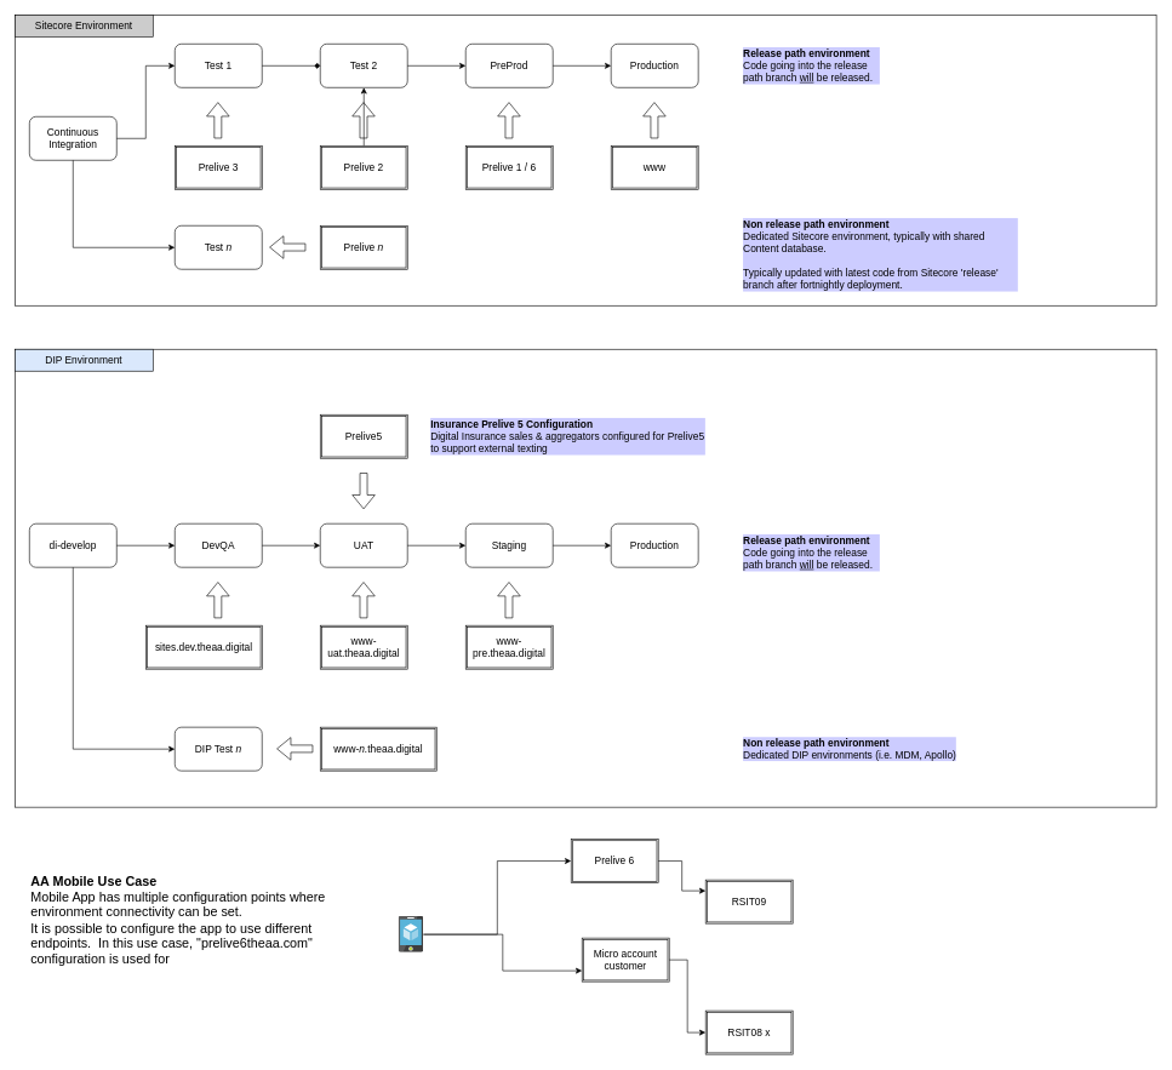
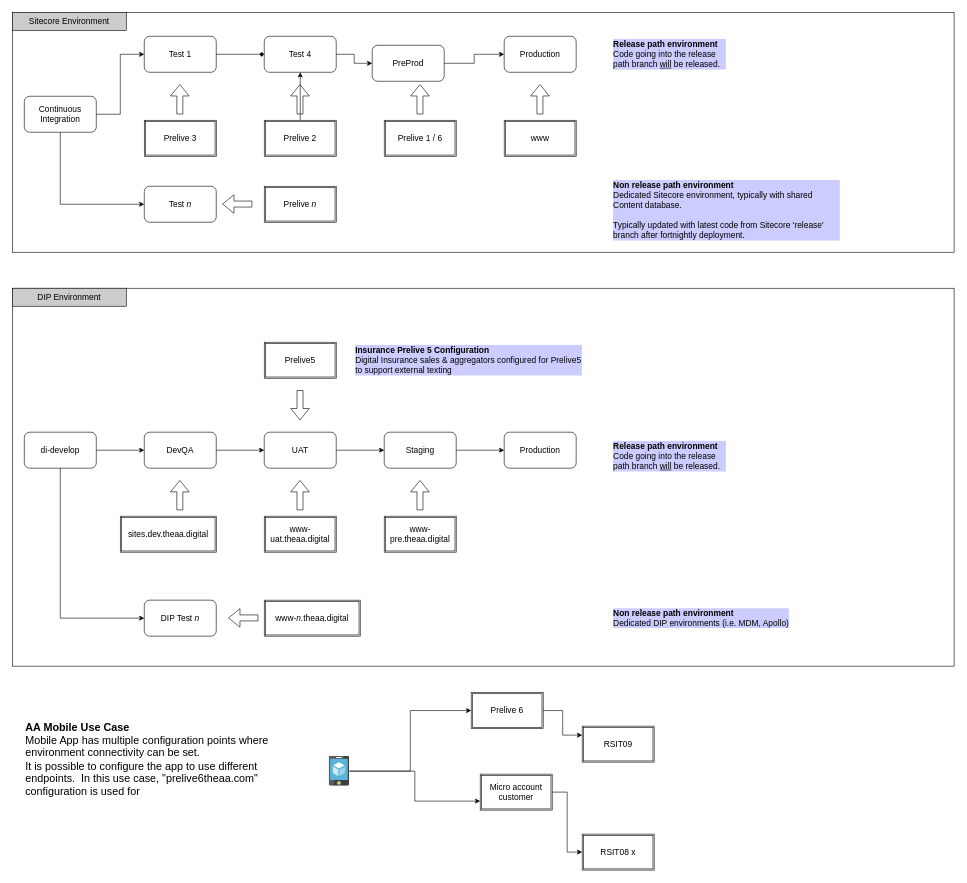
  <mxCell id="0" />
  <mxCell id="1" parent="0" />
  <mxCell id="2" value="" style="rounded=0;whiteSpace=wrap;html=1;fontSize=14;fillColor=none;" parent="1" vertex="1"><mxGeometry x="20" y="480" width="1570" height="630" as="geometry" /></mxCell>
  <mxCell id="3" value="" style="rounded=0;whiteSpace=wrap;html=1;fillColor=none;fontSize=14;" parent="1" vertex="1"><mxGeometry x="20" y="20" width="1570" height="400" as="geometry" /></mxCell>
  <mxCell id="4" value="Sitecore Environment" style="rounded=0;whiteSpace=wrap;html=1;fontSize=14;fillColor=#CCCCCC;align=center;" parent="1" vertex="1"><mxGeometry x="20" y="20" width="190" height="30" as="geometry" /></mxCell>
  <mxCell id="5" style="edgeStyle=orthogonalEdgeStyle;rounded=0;orthogonalLoop=1;jettySize=auto;html=1;fontSize=14;endArrow=diamond;" parent="1" source="6" target="10" edge="1"><mxGeometry relative="1" as="geometry" /></mxCell>
  <mxCell id="6" value="Test 1" style="rounded=1;whiteSpace=wrap;html=1;fontSize=14;fillColor=none;" parent="1" vertex="1"><mxGeometry x="240" y="60" width="120" height="60" as="geometry" /></mxCell>
  <mxCell id="7" style="edgeStyle=orthogonalEdgeStyle;rounded=0;orthogonalLoop=1;jettySize=auto;html=1;fontSize=14;" parent="1" source="8" target="11" edge="1"><mxGeometry relative="1" as="geometry" /></mxCell>
- <mxCell id="8" value="PreProd" style="rounded=1;whiteSpace=wrap;html=1;fontSize=14;fillColor=none;" parent="1" vertex="1"><mxGeometry x="640" y="60" width="120" height="60" as="geometry" /></mxCell>
+ <mxCell id="8" value="PreProd" style="rounded=1;whiteSpace=wrap;html=1;fontSize=14;fillColor=none;" parent="1" vertex="1"><mxGeometry x="620" y="75" width="120" height="60" as="geometry" /></mxCell>
  <mxCell id="9" style="edgeStyle=orthogonalEdgeStyle;rounded=0;orthogonalLoop=1;jettySize=auto;html=1;fontSize=14;" parent="1" source="10" target="8" edge="1"><mxGeometry relative="1" as="geometry" /></mxCell>
- <mxCell id="10" value="Test 2" style="rounded=1;whiteSpace=wrap;html=1;fontSize=14;fillColor=none;" parent="1" vertex="1"><mxGeometry x="440" y="60" width="120" height="60" as="geometry" /></mxCell>
+ <mxCell id="10" value="Test 4" style="rounded=1;whiteSpace=wrap;html=1;fontSize=14;fillColor=none;" parent="1" vertex="1"><mxGeometry x="440" y="60" width="120" height="60" as="geometry" /></mxCell>
  <mxCell id="11" value="Production" style="rounded=1;whiteSpace=wrap;html=1;fontSize=14;fillColor=none;" parent="1" vertex="1"><mxGeometry x="840" y="60" width="120" height="60" as="geometry" /></mxCell>
  <mxCell id="12" style="edgeStyle=orthogonalEdgeStyle;rounded=0;orthogonalLoop=1;jettySize=auto;html=1;fontSize=14;" parent="1" source="13" target="17" edge="1"><mxGeometry relative="1" as="geometry" /></mxCell>
  <mxCell id="13" value="DevQA" style="rounded=1;whiteSpace=wrap;html=1;fontSize=14;fillColor=none;" parent="1" vertex="1"><mxGeometry x="240" y="720" width="120" height="60" as="geometry" /></mxCell>
  <mxCell id="14" style="edgeStyle=orthogonalEdgeStyle;rounded=0;orthogonalLoop=1;jettySize=auto;html=1;fontSize=14;" parent="1" source="15" target="18" edge="1"><mxGeometry relative="1" as="geometry" /></mxCell>
  <mxCell id="15" value="Staging" style="rounded=1;whiteSpace=wrap;html=1;fontSize=14;fillColor=none;" parent="1" vertex="1"><mxGeometry x="640" y="720" width="120" height="60" as="geometry" /></mxCell>
  <mxCell id="16" style="edgeStyle=orthogonalEdgeStyle;rounded=0;orthogonalLoop=1;jettySize=auto;html=1;fontSize=14;" parent="1" source="17" target="15" edge="1"><mxGeometry relative="1" as="geometry" /></mxCell>
  <mxCell id="17" value="UAT" style="rounded=1;whiteSpace=wrap;html=1;fontSize=14;fillColor=none;" parent="1" vertex="1"><mxGeometry x="440" y="720" width="120" height="60" as="geometry" /></mxCell>
  <mxCell id="18" value="Production" style="rounded=1;whiteSpace=wrap;html=1;fontSize=14;fillColor=none;" parent="1" vertex="1"><mxGeometry x="840" y="720" width="120" height="60" as="geometry" /></mxCell>
  <mxCell id="19" value="Prelive 3" style="shape=ext;double=1;rounded=0;whiteSpace=wrap;html=1;fillColor=none;fontSize=14;" parent="1" vertex="1"><mxGeometry x="240" y="200" width="120" height="60" as="geometry" /></mxCell>
  <mxCell id="20" value="" style="edgeStyle=orthogonalEdgeStyle;rounded=0;orthogonalLoop=1;jettySize=auto;html=1;fontSize=14;" parent="1" source="21" target="10" edge="1"><mxGeometry relative="1" as="geometry" /></mxCell>
  <mxCell id="21" value="Prelive 2" style="shape=ext;double=1;rounded=0;whiteSpace=wrap;html=1;fillColor=none;fontSize=14;" parent="1" vertex="1"><mxGeometry x="440" y="200" width="120" height="60" as="geometry" /></mxCell>
  <mxCell id="22" value="Prelive 1 / 6" style="shape=ext;double=1;rounded=0;whiteSpace=wrap;html=1;fillColor=none;fontSize=14;" parent="1" vertex="1"><mxGeometry x="640" y="200" width="120" height="60" as="geometry" /></mxCell>
  <mxCell id="23" value="www" style="shape=ext;double=1;rounded=0;whiteSpace=wrap;html=1;fillColor=none;fontSize=14;" parent="1" vertex="1"><mxGeometry x="840" y="200" width="120" height="60" as="geometry" /></mxCell>
  <mxCell id="24" value="" style="shape=flexArrow;endArrow=classic;html=1;fontSize=14;" parent="1" edge="1"><mxGeometry width="50" height="50" relative="1" as="geometry"><mxPoint x="299.29" y="190" as="sourcePoint" /><mxPoint x="299.29" y="140" as="targetPoint" /></mxGeometry></mxCell>
  <mxCell id="25" value="" style="shape=flexArrow;endArrow=classic;html=1;fontSize=14;" parent="1" edge="1"><mxGeometry width="50" height="50" relative="1" as="geometry"><mxPoint x="699.58" y="190" as="sourcePoint" /><mxPoint x="699.58" y="140" as="targetPoint" /></mxGeometry></mxCell>
  <mxCell id="26" value="" style="shape=flexArrow;endArrow=classic;html=1;fontSize=14;" parent="1" edge="1"><mxGeometry width="50" height="50" relative="1" as="geometry"><mxPoint x="499.58" y="190" as="sourcePoint" /><mxPoint x="499.58" y="140" as="targetPoint" /></mxGeometry></mxCell>
  <mxCell id="27" value="" style="shape=flexArrow;endArrow=classic;html=1;fontSize=14;" parent="1" edge="1"><mxGeometry width="50" height="50" relative="1" as="geometry"><mxPoint x="899.58" y="190" as="sourcePoint" /><mxPoint x="899.58" y="140" as="targetPoint" /></mxGeometry></mxCell>
  <mxCell id="28" value="sites.dev.theaa.digital" style="shape=ext;double=1;rounded=0;whiteSpace=wrap;html=1;fillColor=none;fontSize=14;" parent="1" vertex="1"><mxGeometry x="200" y="860" width="160" height="60" as="geometry" /></mxCell>
  <mxCell id="29" value="www-uat.theaa.digital" style="shape=ext;double=1;rounded=0;whiteSpace=wrap;html=1;fillColor=none;fontSize=14;" parent="1" vertex="1"><mxGeometry x="440" y="860" width="120" height="60" as="geometry" /></mxCell>
  <mxCell id="30" value="www-pre.theaa.digital" style="shape=ext;double=1;rounded=0;whiteSpace=wrap;html=1;fillColor=none;fontSize=14;" parent="1" vertex="1"><mxGeometry x="640" y="860" width="120" height="60" as="geometry" /></mxCell>
  <mxCell id="31" value="" style="shape=flexArrow;endArrow=classic;html=1;fontSize=14;" parent="1" edge="1"><mxGeometry width="50" height="50" relative="1" as="geometry"><mxPoint x="299.29" y="850" as="sourcePoint" /><mxPoint x="299.29" y="800" as="targetPoint" /></mxGeometry></mxCell>
  <mxCell id="32" value="" style="shape=flexArrow;endArrow=classic;html=1;fontSize=14;" parent="1" edge="1"><mxGeometry width="50" height="50" relative="1" as="geometry"><mxPoint x="699.58" y="850" as="sourcePoint" /><mxPoint x="699.58" y="800" as="targetPoint" /></mxGeometry></mxCell>
  <mxCell id="33" value="" style="shape=flexArrow;endArrow=classic;html=1;fontSize=14;" parent="1" edge="1"><mxGeometry width="50" height="50" relative="1" as="geometry"><mxPoint x="499.58" y="850" as="sourcePoint" /><mxPoint x="499.58" y="800" as="targetPoint" /></mxGeometry></mxCell>
  <mxCell id="34" style="edgeStyle=orthogonalEdgeStyle;rounded=0;orthogonalLoop=1;jettySize=auto;html=1;entryX=0;entryY=0.5;entryDx=0;entryDy=0;fontSize=14;" parent="1" source="36" target="6" edge="1"><mxGeometry relative="1" as="geometry" /></mxCell>
  <mxCell id="35" style="edgeStyle=orthogonalEdgeStyle;rounded=0;orthogonalLoop=1;jettySize=auto;html=1;exitX=0.5;exitY=1;exitDx=0;exitDy=0;entryX=0;entryY=0.5;entryDx=0;entryDy=0;fontSize=14;" parent="1" source="36" target="37" edge="1"><mxGeometry relative="1" as="geometry" /></mxCell>
  <mxCell id="36" value="Continuous Integration" style="rounded=1;whiteSpace=wrap;html=1;fontSize=14;fillColor=none;" parent="1" vertex="1"><mxGeometry x="40" y="160" width="120" height="60" as="geometry" /></mxCell>
  <mxCell id="37" value="Test &lt;i&gt;n&lt;/i&gt;" style="rounded=1;whiteSpace=wrap;html=1;fontSize=14;fillColor=none;" parent="1" vertex="1"><mxGeometry x="240" y="310" width="120" height="60" as="geometry" /></mxCell>
  <mxCell id="38" value="Prelive &lt;i&gt;n&lt;/i&gt;" style="shape=ext;double=1;rounded=0;whiteSpace=wrap;html=1;fillColor=none;fontSize=14;" parent="1" vertex="1"><mxGeometry x="440" y="310" width="120" height="60" as="geometry" /></mxCell>
  <mxCell id="39" value="&lt;b&gt;Non release path environment&lt;/b&gt;&lt;br&gt;Dedicated Sitecore environment, typically with shared Content database.&lt;br&gt;&lt;br&gt;Typically updated with latest code from Sitecore 'release' branch after fortnightly deployment." style="text;html=1;strokeColor=none;fillColor=none;align=left;verticalAlign=middle;whiteSpace=wrap;rounded=0;fontSize=14;labelBackgroundColor=#CCCCFF;" parent="1" vertex="1"><mxGeometry x="1020" y="320" width="380" height="60" as="geometry" /></mxCell>
  <mxCell id="40" value="&lt;b&gt;Release path environment&lt;/b&gt;&lt;br&gt;Code going into the release path branch &lt;u&gt;will&lt;/u&gt;&amp;nbsp;be released." style="text;html=1;strokeColor=none;fillColor=none;align=left;verticalAlign=middle;whiteSpace=wrap;rounded=0;fontSize=14;labelBackgroundColor=#CCCCFF;" parent="1" vertex="1"><mxGeometry x="1020" y="60" width="190" height="60" as="geometry" /></mxCell>
- <mxCell id="41" value="DIP Environment" style="rounded=0;whiteSpace=wrap;html=1;fontSize=14;fillColor=#dae8fc;align=center;container=1;" parent="1" vertex="1"><mxGeometry x="20" y="480" width="190" height="30" as="geometry" /></mxCell>
+ <mxCell id="41" value="DIP Environment" style="rounded=0;whiteSpace=wrap;html=1;fontSize=14;fillColor=#CCCCCC;align=center;container=1;" parent="1" vertex="1"><mxGeometry x="20" y="480" width="190" height="30" as="geometry" /></mxCell>
  <mxCell id="42" value="Prelive5" style="shape=ext;double=1;rounded=0;whiteSpace=wrap;html=1;fillColor=none;fontSize=14;" parent="1" vertex="1"><mxGeometry x="440" y="570" width="120" height="60" as="geometry" /></mxCell>
  <mxCell id="43" value="" style="shape=flexArrow;endArrow=classic;html=1;fontSize=14;" parent="1" edge="1"><mxGeometry width="50" height="50" relative="1" as="geometry"><mxPoint x="499.66" y="650" as="sourcePoint" /><mxPoint x="499.66" y="700" as="targetPoint" /></mxGeometry></mxCell>
  <mxCell id="44" value="&lt;b&gt;Insurance Prelive 5 Configuration&lt;/b&gt;&lt;br&gt;Digital Insurance sales &amp;amp; aggregators configured for Prelive5 to support external texting" style="text;html=1;strokeColor=none;fillColor=none;align=left;verticalAlign=middle;whiteSpace=wrap;rounded=0;fontSize=14;labelBackgroundColor=#CCCCFF;" parent="1" vertex="1"><mxGeometry x="590" y="570" width="380" height="60" as="geometry" /></mxCell>
  <mxCell id="45" value="&lt;b&gt;Release path environment&lt;/b&gt;&lt;br&gt;Code going into the release path branch &lt;u&gt;will&lt;/u&gt;&amp;nbsp;be released." style="text;html=1;strokeColor=none;fillColor=none;align=left;verticalAlign=middle;whiteSpace=wrap;rounded=0;fontSize=14;labelBackgroundColor=#CCCCFF;" parent="1" vertex="1"><mxGeometry x="1020" y="730" width="190" height="60" as="geometry" /></mxCell>
  <mxCell id="46" style="edgeStyle=orthogonalEdgeStyle;rounded=0;orthogonalLoop=1;jettySize=auto;html=1;fontSize=14;" parent="1" source="48" target="13" edge="1"><mxGeometry relative="1" as="geometry" /></mxCell>
  <mxCell id="47" style="edgeStyle=orthogonalEdgeStyle;rounded=0;orthogonalLoop=1;jettySize=auto;html=1;entryX=0;entryY=0.5;entryDx=0;entryDy=0;fontSize=14;" parent="1" source="48" target="49" edge="1"><mxGeometry relative="1" as="geometry"><Array as="points"><mxPoint x="100" y="1030" /></Array></mxGeometry></mxCell>
  <mxCell id="48" value="di-develop" style="rounded=1;whiteSpace=wrap;html=1;fontSize=14;fillColor=none;" parent="1" vertex="1"><mxGeometry x="40" y="720" width="120" height="60" as="geometry" /></mxCell>
  <mxCell id="49" value="DIP Test &lt;i&gt;n&lt;/i&gt;" style="rounded=1;whiteSpace=wrap;html=1;fontSize=14;fillColor=none;" parent="1" vertex="1"><mxGeometry x="240" y="1000" width="120" height="60" as="geometry" /></mxCell>
  <mxCell id="50" value="www-&lt;i&gt;n.&lt;/i&gt;theaa.digital" style="shape=ext;double=1;rounded=0;whiteSpace=wrap;html=1;fillColor=none;fontSize=14;" parent="1" vertex="1"><mxGeometry x="440" y="1000" width="160" height="60" as="geometry" /></mxCell>
  <mxCell id="51" value="" style="shape=flexArrow;endArrow=classic;html=1;fontSize=14;" parent="1" edge="1"><mxGeometry width="50" height="50" relative="1" as="geometry"><mxPoint x="430" y="1029.58" as="sourcePoint" /><mxPoint x="380" y="1029.58" as="targetPoint" /></mxGeometry></mxCell>
  <mxCell id="52" value="" style="shape=flexArrow;endArrow=classic;html=1;fontSize=14;" parent="1" edge="1"><mxGeometry width="50" height="50" relative="1" as="geometry"><mxPoint x="420" y="339.66" as="sourcePoint" /><mxPoint x="370" y="339.66" as="targetPoint" /></mxGeometry></mxCell>
  <mxCell id="53" value="&lt;b&gt;Non release path environment&lt;/b&gt;&lt;br&gt;Dedicated DIP environments (i.e. MDM, Apollo)" style="text;html=1;strokeColor=none;fillColor=none;align=left;verticalAlign=middle;whiteSpace=wrap;rounded=0;fontSize=14;labelBackgroundColor=#CCCCFF;" parent="1" vertex="1"><mxGeometry x="1020" y="1000" width="380" height="60" as="geometry" /></mxCell>
  <mxCell id="54" style="edgeStyle=orthogonalEdgeStyle;rounded=0;orthogonalLoop=1;jettySize=auto;html=1;entryX=0;entryY=0.5;entryDx=0;entryDy=0;" edge="1" parent="1" source="56" target="58"><mxGeometry relative="1" as="geometry" /></mxCell>
  <mxCell id="55" style="edgeStyle=orthogonalEdgeStyle;rounded=0;orthogonalLoop=1;jettySize=auto;html=1;entryX=0;entryY=0.75;entryDx=0;entryDy=0;" edge="1" parent="1" source="56" target="60"><mxGeometry relative="1" as="geometry" /></mxCell>
  <mxCell id="56" value="" style="aspect=fixed;html=1;points=[];align=center;image;fontSize=12;image=img/lib/mscae/App_Service_Mobile_App.svg;labelBackgroundColor=none;fillColor=none;" parent="1" vertex="1"><mxGeometry x="548" y="1260" width="34" height="50" as="geometry" /></mxCell>
  <mxCell id="57" style="edgeStyle=orthogonalEdgeStyle;rounded=0;orthogonalLoop=1;jettySize=auto;html=1;entryX=0;entryY=0.25;entryDx=0;entryDy=0;" edge="1" parent="1" source="58" target="62"><mxGeometry relative="1" as="geometry" /></mxCell>
  <mxCell id="58" value="Prelive 6" style="shape=ext;double=1;rounded=0;whiteSpace=wrap;html=1;fillColor=none;fontSize=14;" parent="1" vertex="1"><mxGeometry x="785" y="1154" width="120" height="60" as="geometry" /></mxCell>
  <mxCell id="59" style="edgeStyle=orthogonalEdgeStyle;rounded=0;orthogonalLoop=1;jettySize=auto;html=1;entryX=0;entryY=0.5;entryDx=0;entryDy=0;" edge="1" parent="1" source="60" target="63"><mxGeometry relative="1" as="geometry" /></mxCell>
  <mxCell id="60" value="Micro account customer" style="shape=ext;double=1;rounded=0;whiteSpace=wrap;html=1;fillColor=none;fontSize=14;" parent="1" vertex="1"><mxGeometry x="800" y="1290" width="120" height="60" as="geometry" /></mxCell>
  <mxCell id="61" value="&lt;b&gt;AA Mobile Use Case&lt;br&gt;&lt;/b&gt;Mobile App has multiple configuration points where environment connectivity can be set.&amp;nbsp;&lt;br&gt;It is possible to configure the app to use different endpoints.&amp;nbsp; In this use case, &quot;prelive6theaa.com&quot; configuration is used for&amp;nbsp;&lt;br&gt;&lt;br&gt;" style="text;html=1;strokeColor=none;fillColor=none;align=left;verticalAlign=middle;whiteSpace=wrap;rounded=0;labelBackgroundColor=none;fontSize=18;" parent="1" vertex="1"><mxGeometry x="40" y="1224" width="440" height="106" as="geometry" /></mxCell>
  <mxCell id="62" value="RSIT09" style="shape=ext;double=1;rounded=0;whiteSpace=wrap;html=1;fillColor=none;fontSize=14;" vertex="1" parent="1"><mxGeometry x="970" y="1210" width="120" height="60" as="geometry" /></mxCell>
  <mxCell id="63" value="RSIT08 x" style="shape=ext;double=1;rounded=0;whiteSpace=wrap;html=1;fillColor=none;fontSize=14;" vertex="1" parent="1"><mxGeometry x="970" y="1390" width="120" height="60" as="geometry" /></mxCell>
